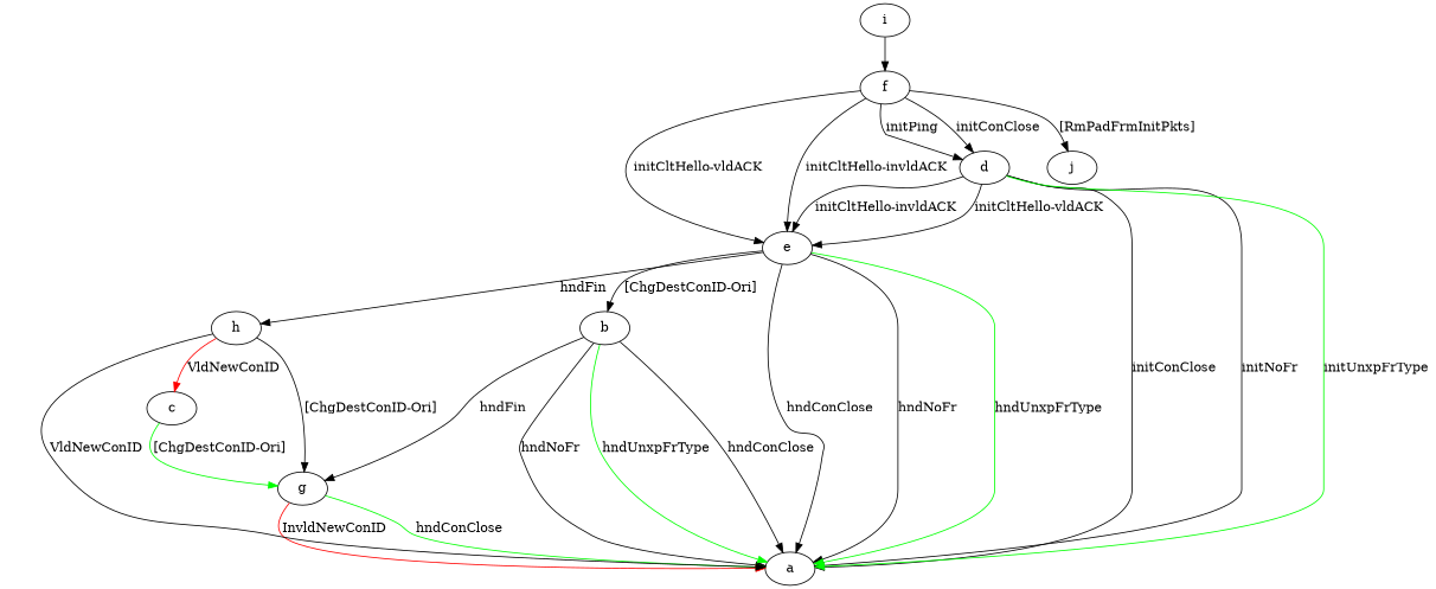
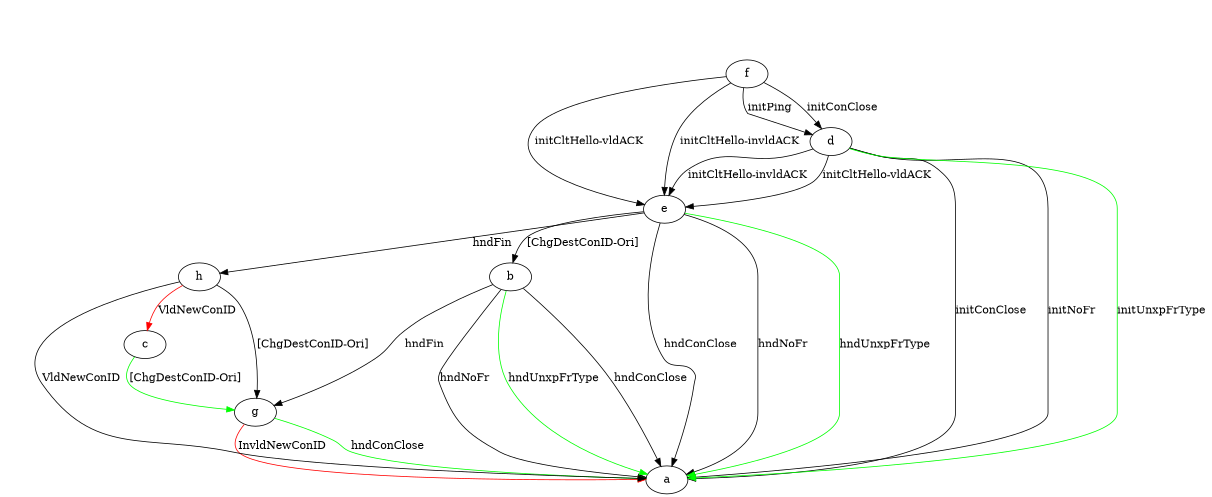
  digraph {
    b
    a
    g
    c
    d
    e
    h
    f
-   j
-   i
    b -> a [label="hndConClose "]
    b -> a [label="hndNoFr "]
    b -> a [color=green label="hndUnxpFrType "]
    b -> g [label="hndFin "]
    g -> a [color=green label="hndConClose "]
    g -> a [color=red label="InvldNewConID "]
    c -> g [color=green label="[ChgDestConID-Ori] "]
    d -> a [label="initConClose "]
    d -> a [label="initNoFr "]
    d -> a [color=green label="initUnxpFrType "]
    d -> e [label="initCltHello-vldACK "]
    d -> e [label="initCltHello-invldACK "]
    e -> b [label="[ChgDestConID-Ori] "]
    e -> a [label="hndConClose "]
    e -> a [label="hndNoFr "]
    e -> a [color=green label="hndUnxpFrType "]
    e -> h [label="hndFin "]
    h -> a [label="VldNewConID "]
    h -> g [label="[ChgDestConID-Ori] "]
    h -> c [color=red label="VldNewConID "]
    f -> d [label="initPing "]
    f -> d [label="initConClose "]
    f -> e [label="initCltHello-vldACK "]
    f -> e [label="initCltHello-invldACK "]
-   f -> j [label="[RmPadFrmInitPkts] "]
-   i -> f
  }
